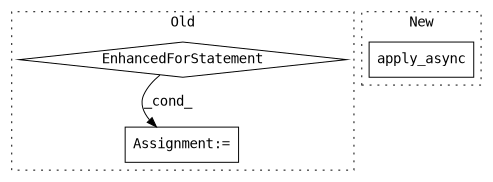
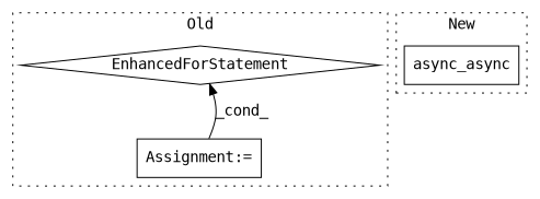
  digraph {
    fontname="DejaVu Sans Mono"
    node [l="61,2" s="2404,2502" shape=box fontname="DejaVu Sans Mono"]
    n1 [a=70 label=EnhancedForStatement shape=diamond]
    n2 [a=7 label="Assignment:="]
-   n3 [a=32 l="12,2" label=apply_async s="2287,2384"]
+   n3 [a=32 l="12,2" label=async_async s="2287,2384"]
    subgraph cluster_1 {
      label=Old
      style=dotted
      n1
      n2
    }
    subgraph cluster_2 {
      label=New
      style=dotted
      n3
    }
-   n1 -> n2 [label=_cond_ fontname="DejaVu Sans Mono"]
+   n2 -> n1 [label=_cond_ fontname="DejaVu Sans Mono"]
  }
